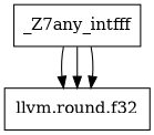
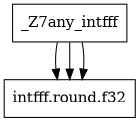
  digraph {
    node [shape=box]
    n1 [label=_Z7any_intfff]
-   n2 [label="llvm.round.f32"]
+   n2 [label="intfff.round.f32"]
    n1 -> n2
    n1 -> n2
    n1 -> n2
  }
